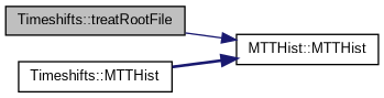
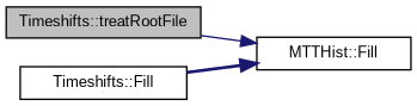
  digraph {
    fontname="Liberation Sans"
    rankdir=LR
    node [color=black fillcolor=white fontname="Liberation Sans" fontsize=10 shape=record style=filled]
    edge [color=midnightblue fontname="Liberation Sans" fontsize=10 labelfontname=Helvetica labelfontsize=10]
    n1 [fillcolor=grey75 fontcolor=black height=0.2 label="Timeshifts::treatRootFile" width=0.4]
-   n2 [height=0.2 label="MTTHist::MTTHist" width=0.4]
-   n3 [height=0.2 label="Timeshifts::MTTHist" width=0.4]
+   n2 [height=0.2 label="MTTHist::Fill" width=0.4]
+   n3 [height=0.2 label="Timeshifts::Fill" width=0.4]
    n1 -> n2 [style=solid]
    n3 -> n2 [style=bold]
  }
